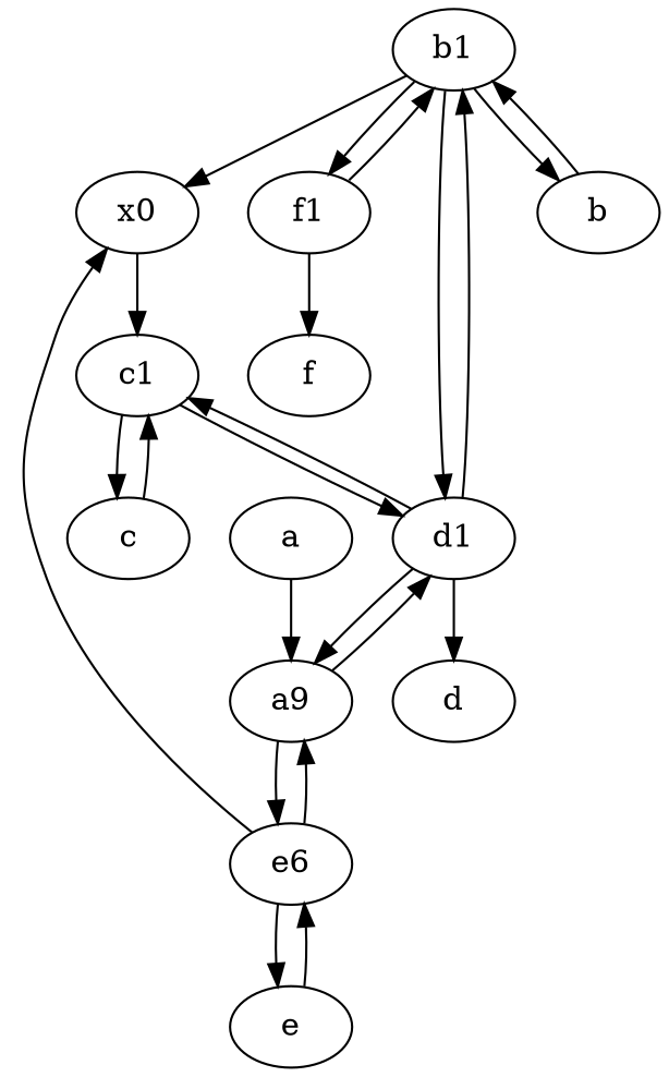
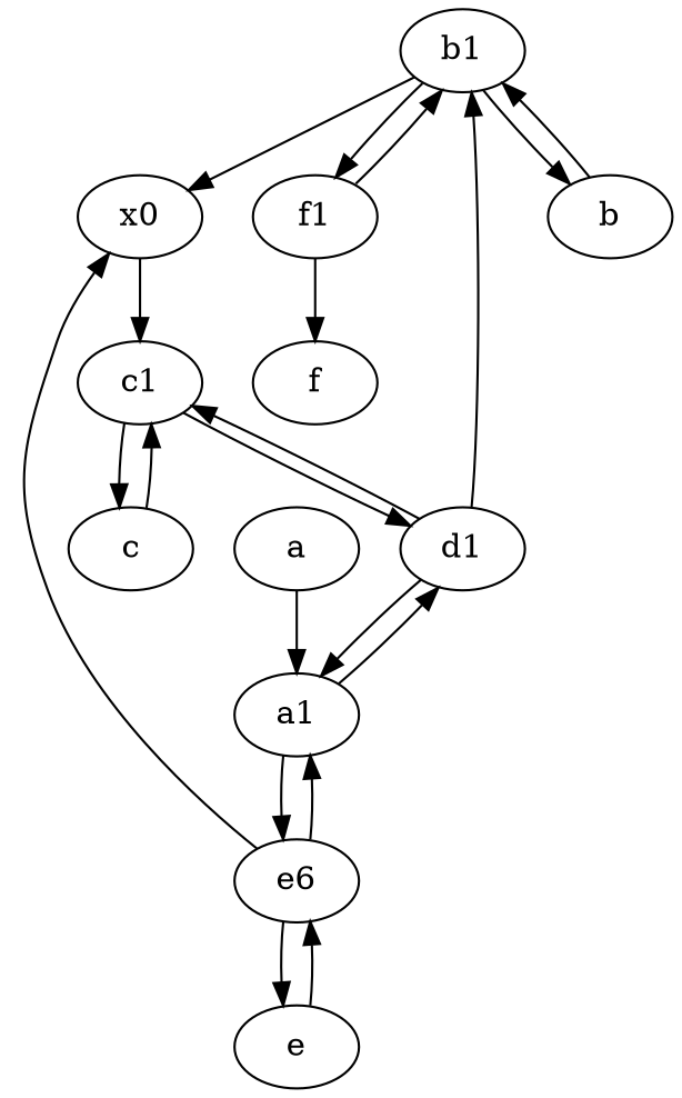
  digraph {
    b1
    x0
    f1
    d1
    b
    c1
    c
    f
-   d
-   a1 [label=a9]
+   a1
    n11 [label=e6]
    a
    e
    b1 -> x0
    b1 -> f1
-   b1 -> d1
    b1 -> b
    x0 -> c1
    f1 -> b1
    f1 -> f
    d1 -> b1
    d1 -> c1
-   d1 -> d
    d1 -> a1
    b -> b1
    c1 -> d1
    c1 -> c
    c -> c1
    a1 -> d1
    a1 -> n11
    n11 -> x0
    n11 -> a1
    n11 -> e
    a -> a1
    e -> n11
  }
